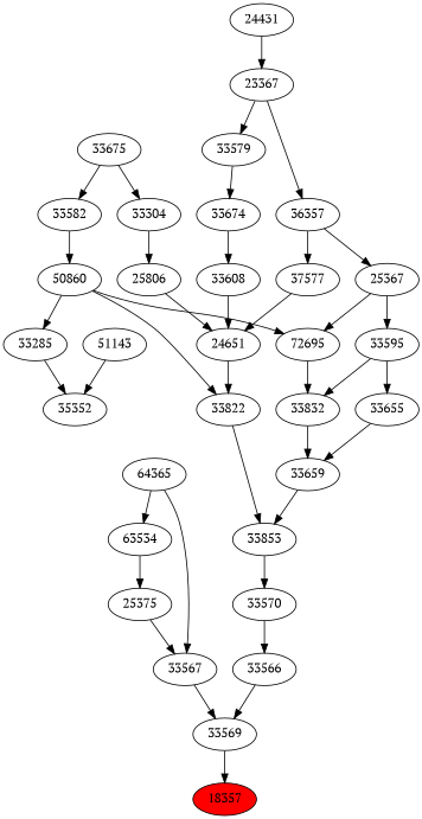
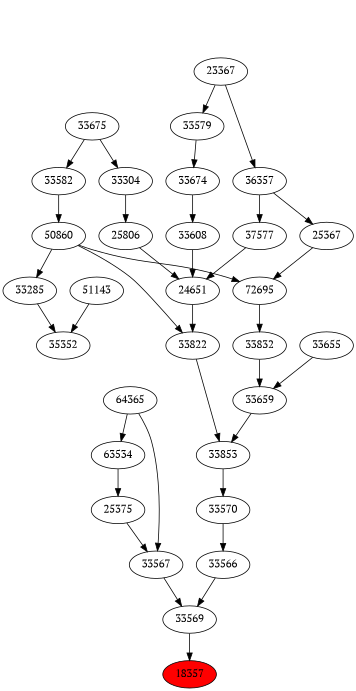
  strict digraph {
    fontname="PT Serif"
    node [fontname="PT Serif"]
    edge [fontname="PT Serif"]
    n1 [fillcolor=red label=18357 style=filled]
    n2 [label=33569]
    n3 [label=33567]
    n4 [label=33566]
    n5 [label=25375]
    n6 [label=64365]
    n7 [label=63534]
    n8 [label=33570]
    n9 [label=33853]
    n10 [label=35352]
    n11 [label=50860]
    n12 [label=33822]
    n13 [label=33285]
    n14 [label=72695]
    n15 [label=33832]
    n16 [label=33659]
    n17 [label=51143]
    n18 [label=33582]
    n19 [label=33655]
    n20 [label=24651]
    n21 [label=33675]
    n22 [label=33304]
    n23 [label=25806]
-   n24 [label=33595]
    n25 [label=33608]
    n26 [label=37577]
    n27 [label=33579]
    n28 [label=33674]
    n29 [label=25367]
    n30 [label=36357]
    n31 [label=23367]
-   n32 [label=24431]
    n2 -> n1
    n3 -> n2
    n4 -> n2
    n5 -> n3
    n6 -> n3
    n6 -> n7
    n7 -> n5
    n8 -> n4
    n9 -> n8
    n11 -> n12
    n11 -> n13
    n11 -> n14
    n12 -> n9
    n13 -> n10
    n14 -> n15
    n15 -> n16
    n16 -> n9
    n17 -> n10
    n18 -> n11
    n19 -> n16
    n20 -> n12
    n21 -> n18
    n21 -> n22
    n22 -> n23
    n23 -> n20
-   n24 -> n15
-   n24 -> n19
    n25 -> n20
    n26 -> n20
    n27 -> n28
    n28 -> n25
    n29 -> n14
-   n29 -> n24
    n30 -> n26
    n30 -> n29
    n31 -> n27
    n31 -> n30
-   n32 -> n31
  }
